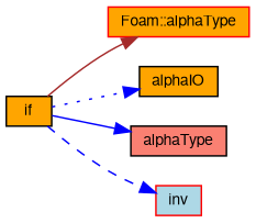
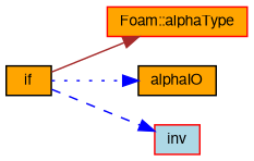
  digraph {
    rankdir=LR
    node [color=black fillcolor=orange fontname=FreeSans fontsize=10 shape=record style=filled]
    edge [color=blue fontname=FreeSans fontsize=10 labelfontname=FreeSans labelfontsize=10 style=solid]
    n1 [fontcolor=black height=0.2 label=if width=0.4]
    n2 [color=red height=0.2 label="Foam::alphaType" width=0.4]
    n3 [height=0.2 label=alphaIO width=0.4]
-   n4 [fillcolor=salmon height=0.2 label=alphaType width=0.4]
    n5 [color=red fillcolor=lightblue height=0.2 label=inv width=0.4]
    n1 -> n2 [color=brown]
    n1 -> n3 [style=dotted]
-   n1 -> n4
    n1 -> n5 [style=dashed]
  }
